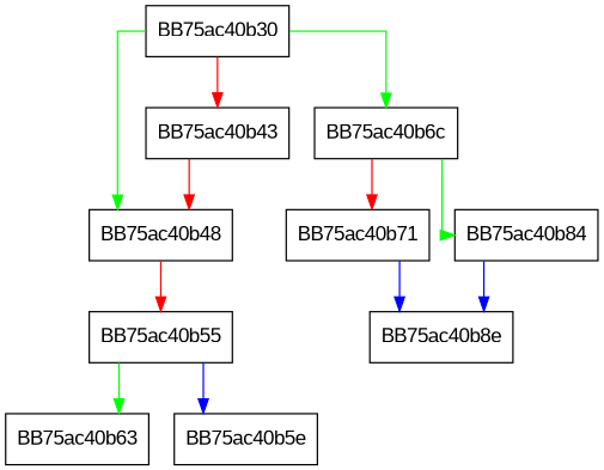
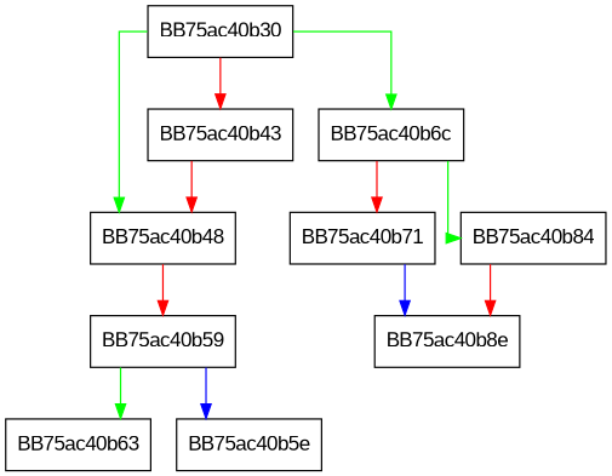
  digraph {
    fontname="Liberation Sans"
    splines=ortho
    node [fontname="Liberation Sans" shape=box]
    edge [color=red fontname="Liberation Sans"]
    BB75ac40b30
    BB75ac40b48
    BB75ac40b43
    BB75ac40b6c
-   BB75ac40b59 [label=BB75ac40b55]
+   BB75ac40b59
    BB75ac40b71
    BB75ac40b84
    BB75ac40b63
    BB75ac40b5e
    BB75ac40b8e
    BB75ac40b30 -> BB75ac40b48 [color=green]
    BB75ac40b30 -> BB75ac40b43
    BB75ac40b30 -> BB75ac40b6c [color=green]
    BB75ac40b48 -> BB75ac40b59
    BB75ac40b43 -> BB75ac40b48
    BB75ac40b6c -> BB75ac40b71
    BB75ac40b6c -> BB75ac40b84 [color=green]
    BB75ac40b59 -> BB75ac40b63 [color=green]
    BB75ac40b59 -> BB75ac40b5e [color=blue]
    BB75ac40b71 -> BB75ac40b8e [color=blue]
-   BB75ac40b84 -> BB75ac40b8e [color=blue]
+   BB75ac40b84 -> BB75ac40b8e
  }
